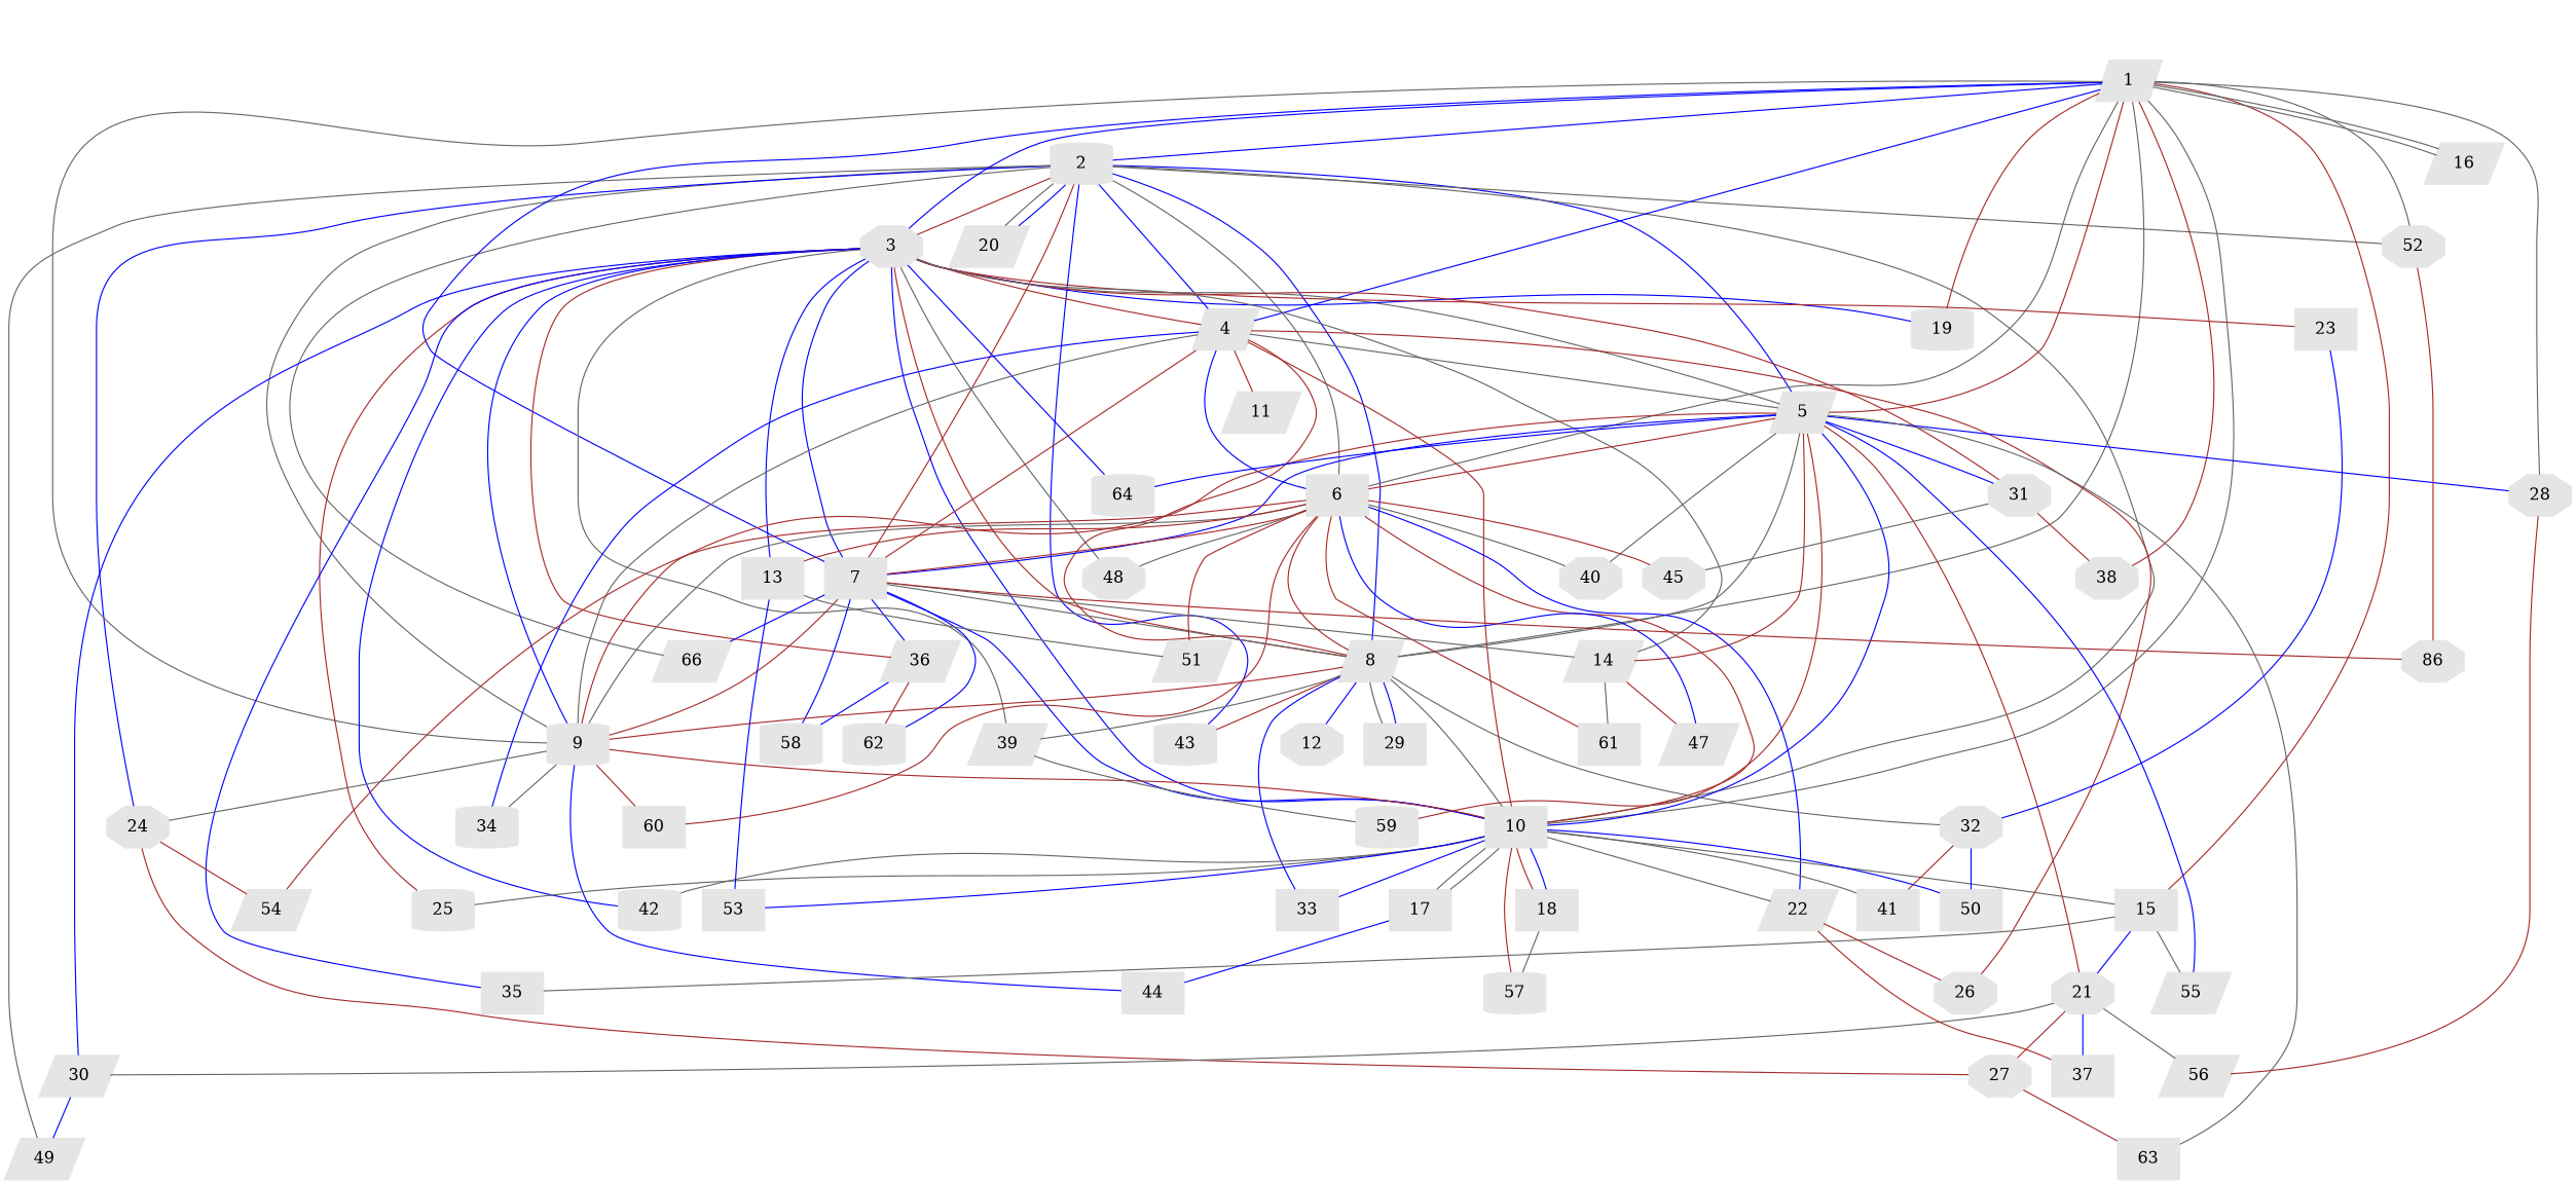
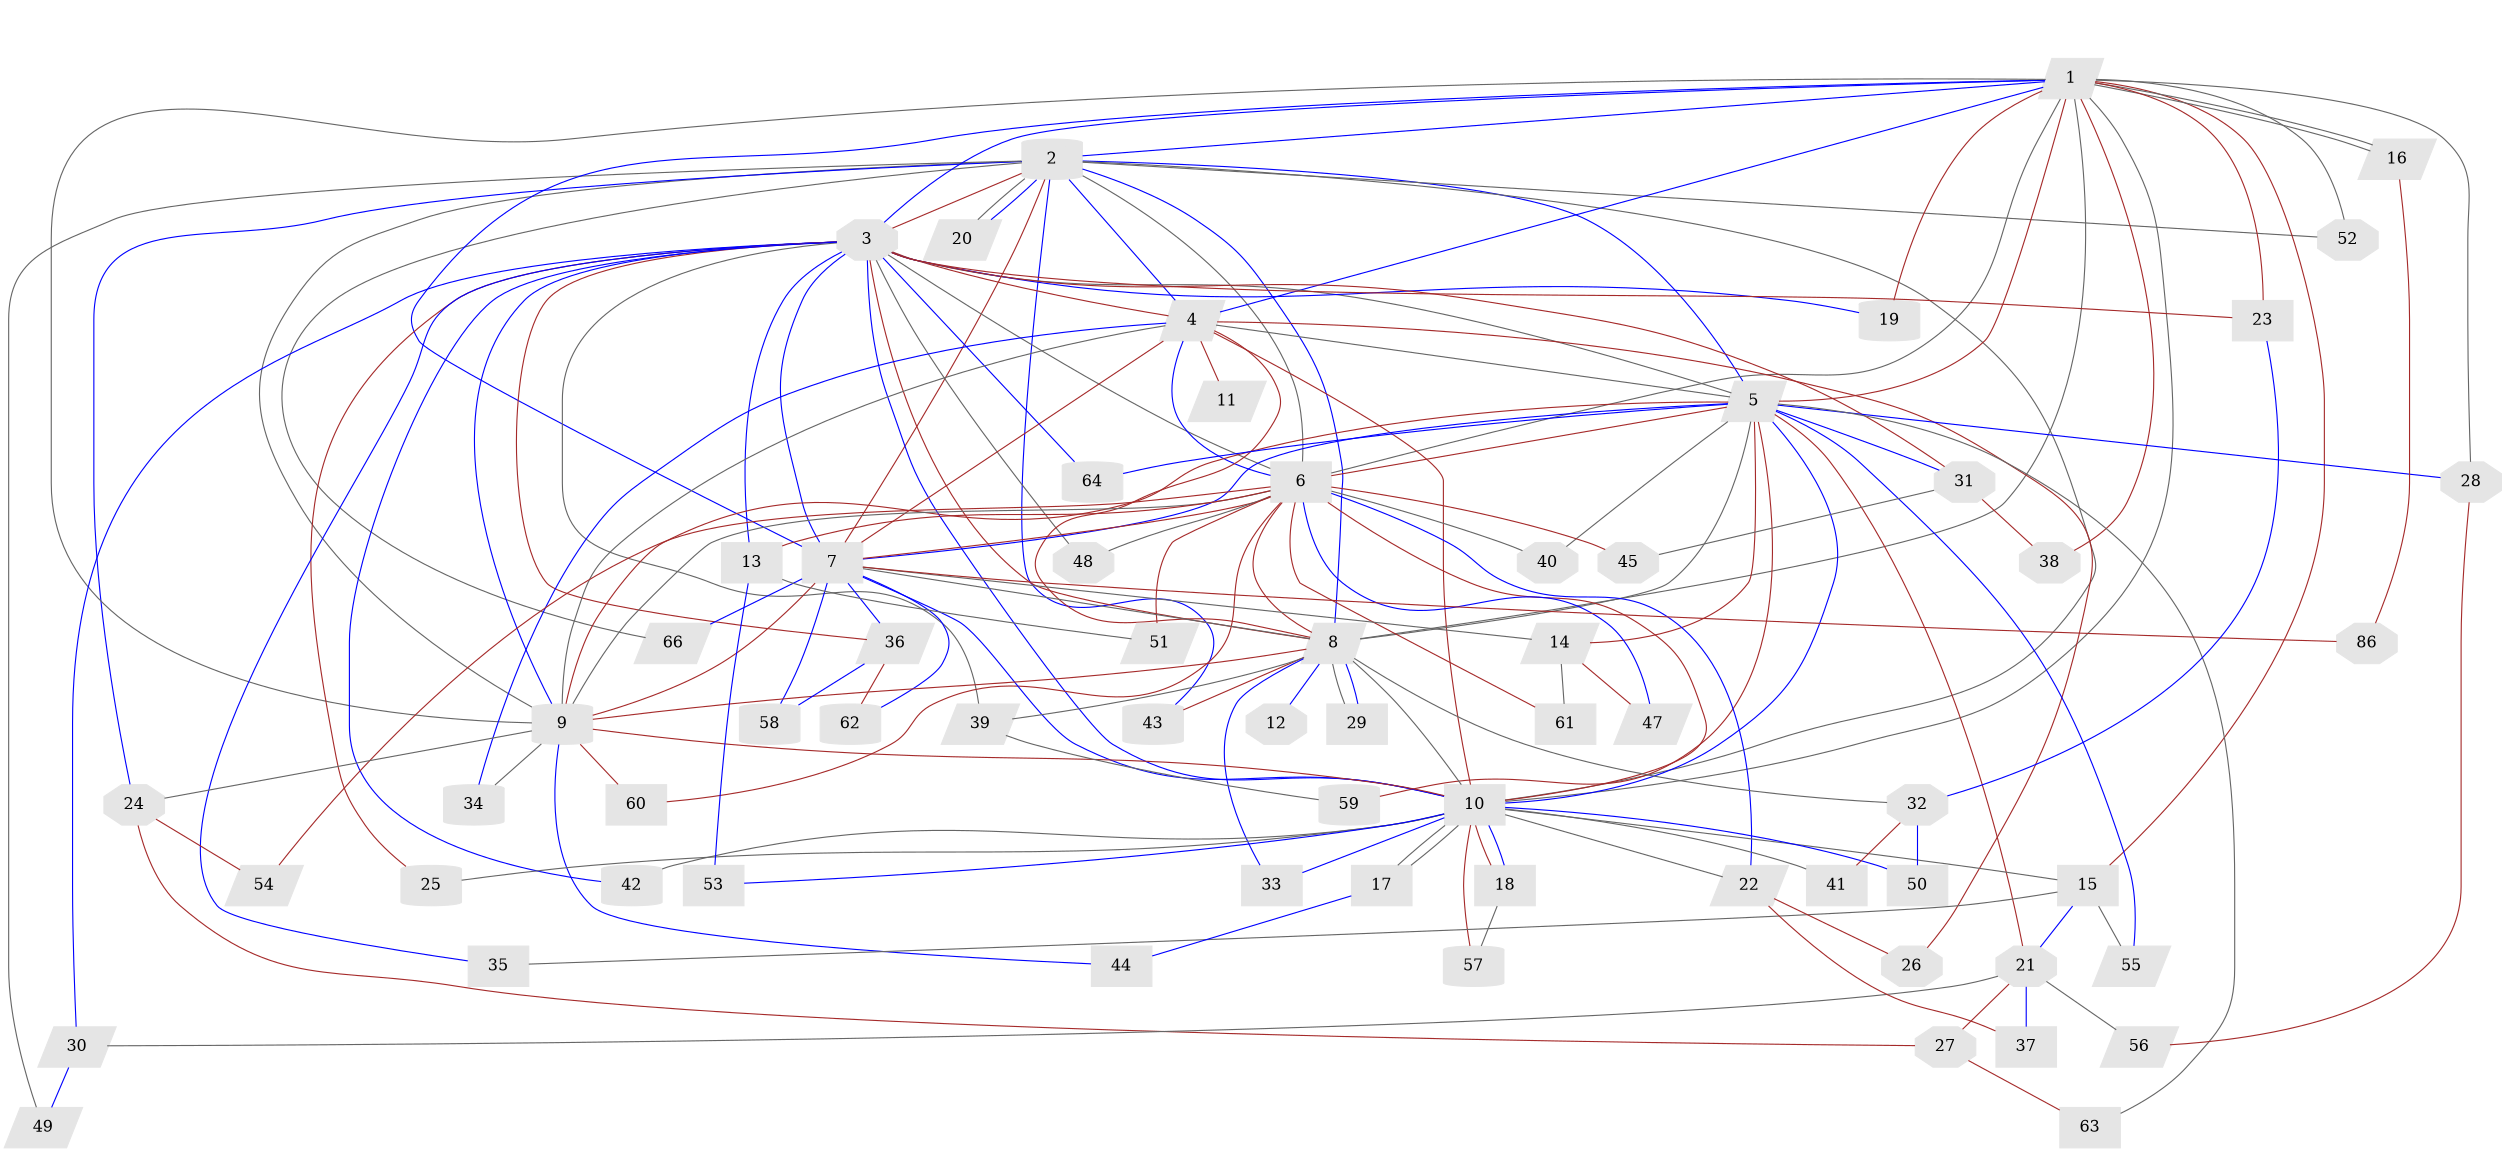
  graph {
    node [color=gray90 shape=parallelogram style=filled]
    edge [color=brown]
    2 [shape=cylinder]
    1
    3 [shape=octagon]
    4
    5
    6 [shape=box]
    7 [shape=box]
    8
    9 [shape=cylinder]
    10 [shape=box]
    15 [shape=box]
    16
    19 [shape=cylinder]
    23 [shape=box]
    28 [shape=octagon]
    38 [shape=octagon]
    52 [shape=octagon]
    20
    24 [shape=octagon]
    43 [shape=cylinder]
    49
    66
    13 [shape=box]
    25 [shape=cylinder]
    30
    31 [shape=octagon]
    35 [shape=box]
    36
    39
    42 [shape=cylinder]
    48 [shape=octagon]
    64 [shape=cylinder]
    11
    26 [shape=octagon]
    34 [shape=cylinder]
    14
    21 [shape=octagon]
    40 [shape=octagon]
    55
    59 [shape=cylinder]
    63 [shape=box]
    22
    45 [shape=octagon]
    47
    51
    54
    60 [shape=box]
    61 [shape=box]
    n49 [label=86 shape=octagon]
    58 [shape=cylinder]
    62 [shape=cylinder]
    12 [shape=octagon]
    29 [shape=box]
    32 [shape=octagon]
    33 [shape=box]
    44 [shape=box]
    17 [shape=box]
    18 [shape=box]
    41 [shape=box]
    50 [shape=box]
    53 [shape=box]
    57 [shape=cylinder]
    56
    27 [shape=octagon]
    37 [shape=box]
    2 -- 3
    2 -- 4 [color=blue]
    2 -- 5 [color=blue]
    2 -- 6 [color=gray40]
    2 -- 7
    2 -- 8 [color=blue]
    2 -- 9 [color=gray40]
    2 -- 10 [color=gray40]
    2 -- 52 [color=gray40]
    2 -- 20 [color=gray40]
    2 -- 20 [color=blue]
    2 -- 24 [color=blue]
    2 -- 43 [color=blue]
    2 -- 49 [color=gray40]
    2 -- 66 [color=gray40]
    1 -- 2 [color=blue]
    1 -- 3 [color=blue]
    1 -- 4 [color=blue]
    1 -- 5
    1 -- 6 [color=gray40]
    1 -- 7 [color=blue]
    1 -- 8 [color=gray40]
    1 -- 9 [color=gray40]
    1 -- 10 [color=gray40]
    1 -- 15
    1 -- 16 [color=gray40]
    1 -- 16 [color=gray40]
    1 -- 19
+   1 -- 23
    1 -- 28 [color=gray40]
    1 -- 38
    1 -- 52 [color=gray40]
    3 -- 4
    3 -- 5 [color=gray40]
-   3 -- 14 [color=gray40]
+   3 -- 6 [color=gray40]
    3 -- 7 [color=blue]
    3 -- 8
    3 -- 9 [color=blue]
    3 -- 10 [color=blue]
    3 -- 19 [color=blue]
    3 -- 23
    3 -- 13 [color=blue]
    3 -- 25
    3 -- 30 [color=blue]
    3 -- 31
    3 -- 35 [color=blue]
    3 -- 36
    3 -- 39 [color=gray40]
    3 -- 42 [color=blue]
    3 -- 48 [color=gray40]
    3 -- 64 [color=blue]
    4 -- 5 [color=gray40]
    4 -- 6 [color=blue]
    4 -- 7
    4 -- 8
    4 -- 9 [color=gray40]
    4 -- 10
    4 -- 11
    4 -- 26
    4 -- 34 [color=blue]
    5 -- 6
    5 -- 7 [color=blue]
    5 -- 8 [color=gray40]
    5 -- 9
    5 -- 10 [color=blue]
    5 -- 28 [color=blue]
    5 -- 31 [color=blue]
    5 -- 64 [color=blue]
    5 -- 14
    5 -- 21
    5 -- 40 [color=gray40]
    5 -- 55 [color=blue]
    5 -- 59
    5 -- 63 [color=gray40]
    6 -- 7
    6 -- 8
    6 -- 9 [color=gray40]
    6 -- 10
    6 -- 13
    6 -- 48 [color=gray40]
    6 -- 40 [color=gray40]
    6 -- 22 [color=blue]
    6 -- 45
    6 -- 47 [color=blue]
    6 -- 51
    6 -- 54
    6 -- 60
    6 -- 61
    7 -- 8 [color=gray40]
    7 -- 9
    7 -- 10 [color=blue]
    7 -- 66 [color=blue]
    7 -- 36 [color=blue]
    7 -- 14 [color=gray40]
    7 -- n49
    7 -- 58 [color=blue]
    7 -- 62 [color=blue]
    8 -- 9
    8 -- 10 [color=gray40]
    8 -- 43
    8 -- 39 [color=gray40]
    8 -- 12 [color=blue]
    8 -- 29 [color=gray40]
    8 -- 29 [color=blue]
    8 -- 32 [color=gray40]
    8 -- 33 [color=blue]
    9 -- 10
    9 -- 24 [color=gray40]
    9 -- 34 [color=gray40]
    9 -- 60
    9 -- 44 [color=blue]
    10 -- 15 [color=gray40]
    10 -- 25 [color=gray40]
    10 -- 42 [color=gray40]
    10 -- 22 [color=gray40]
    10 -- 33 [color=blue]
    10 -- 17 [color=gray40]
    10 -- 17 [color=gray40]
    10 -- 18
    10 -- 18 [color=blue]
    10 -- 41 [color=gray40]
    10 -- 50 [color=blue]
    10 -- 53 [color=blue]
    10 -- 57
    15 -- 35 [color=gray40]
    15 -- 21 [color=blue]
    15 -- 55 [color=gray40]
-   52 -- n49
+   16 -- n49
    23 -- 32 [color=blue]
    28 -- 56
    24 -- 54
    24 -- 27
    13 -- 51 [color=gray40]
    13 -- 53 [color=blue]
    30 -- 49 [color=blue]
    31 -- 38
    31 -- 45 [color=gray40]
    36 -- 58 [color=blue]
    36 -- 62
    39 -- 59 [color=gray40]
    14 -- 47
    14 -- 61 [color=gray40]
    21 -- 30 [color=gray40]
    21 -- 56 [color=gray40]
    21 -- 27
    21 -- 37 [color=blue]
    22 -- 26
    22 -- 37
    32 -- 41
    32 -- 50 [color=blue]
    17 -- 44 [color=blue]
    18 -- 57 [color=gray40]
    27 -- 63
  }
